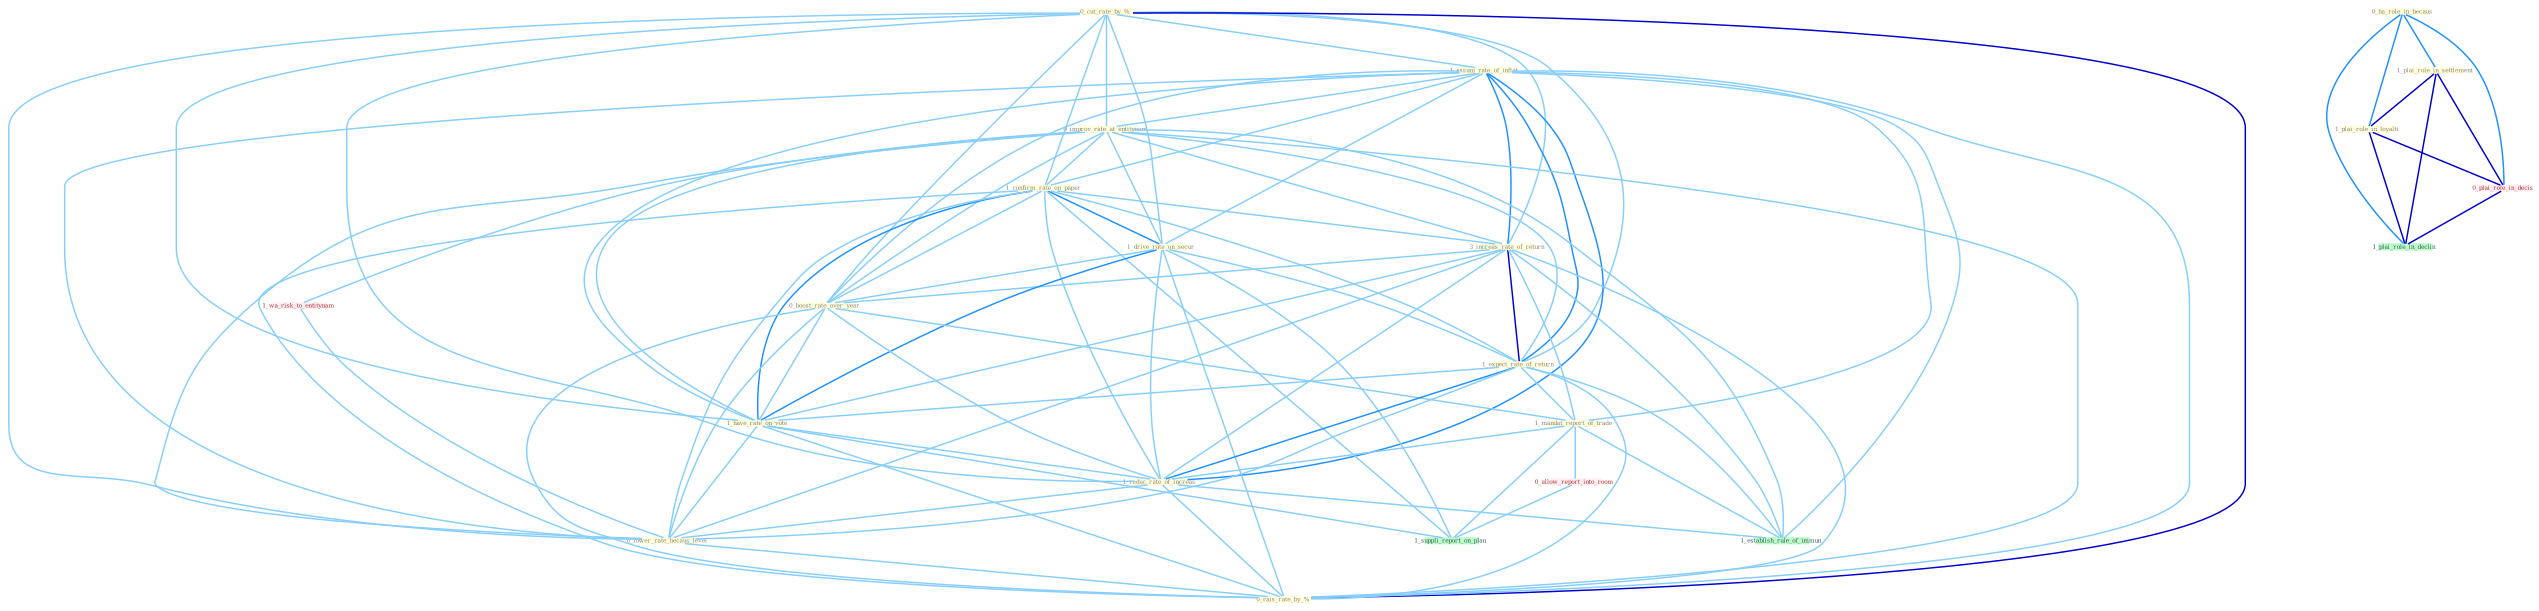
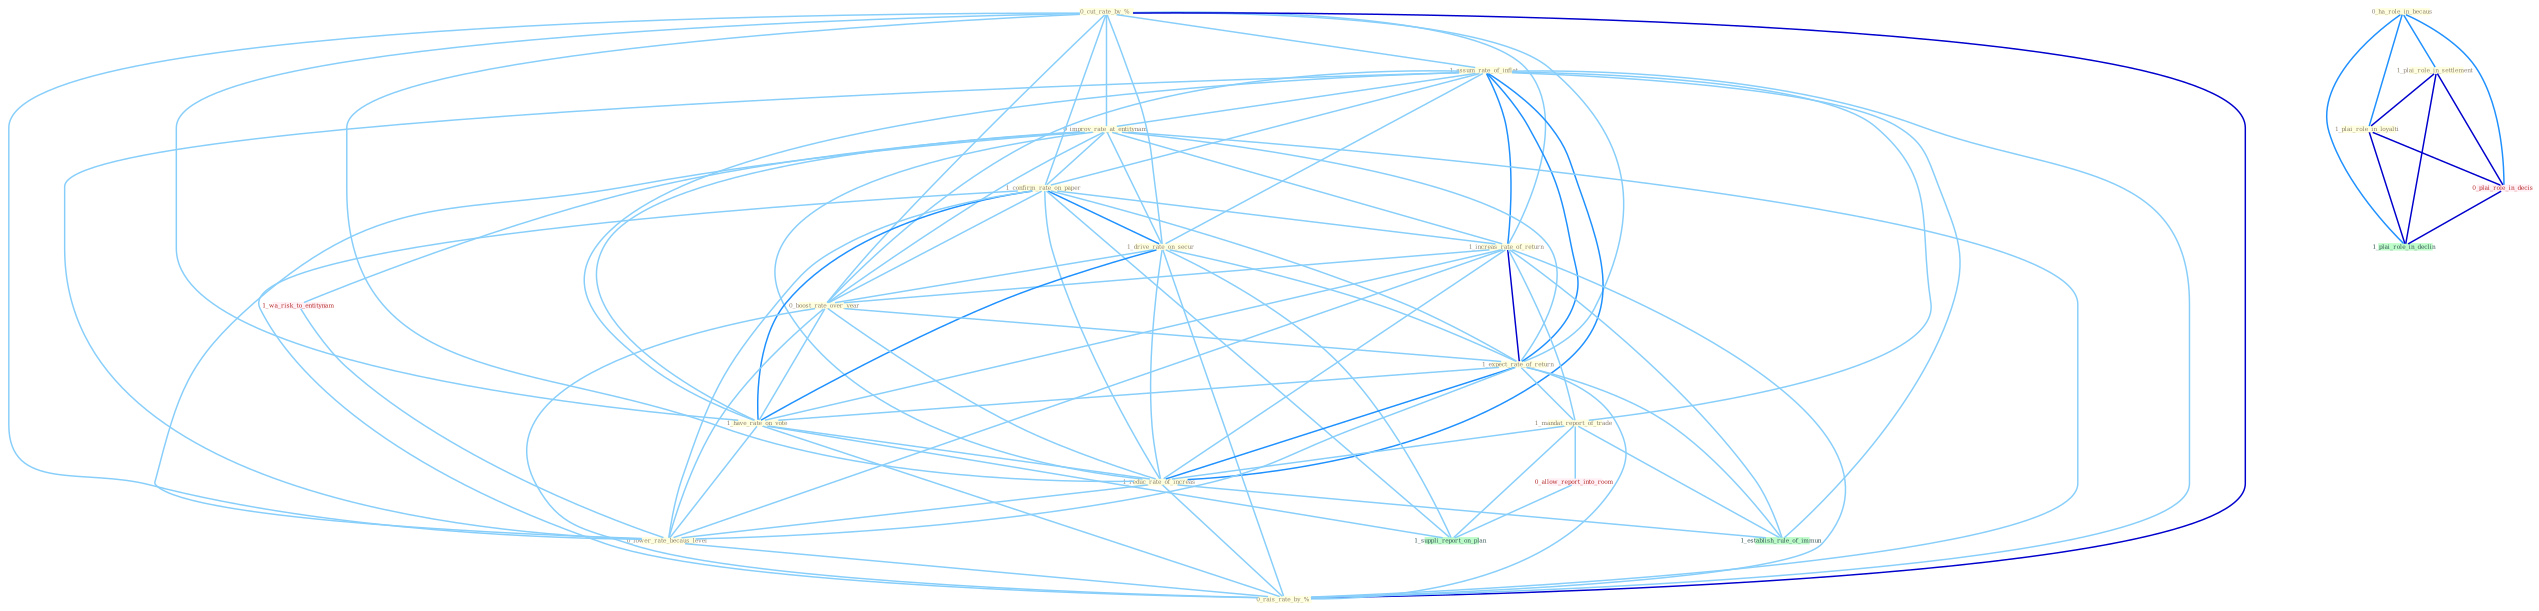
  graph {
    node [color="#ffffe0" fixedsize=true fontcolor="#8b7d6b" fontsize=4 shape=polygon style=filled]
    edge [color="#87cefa" w=1]
    "0_cut_rate_by_% " [height=.06 width=.5]
    "1_assum_rate_of_inflat " [height=.06 width=.5]
    "0_improv_rate_at_entitynam " [height=.06 width=.5]
    "1_confirm_rate_on_paper " [height=.06 width=.5]
-   "1_increas_rate_of_return " [height=.06 width=.5 label="3_increas_rate_of_return"]
+   "1_increas_rate_of_return " [height=.06 width=.5]
    "1_drive_rate_on_secur " [height=.06 width=.5]
    n7 [height=.06 label="0_ha_role_in_becaus" width=.5]
    "0_boost_rate_over_year " [height=.06 width=.5]
    "1_expect_rate_of_return " [height=.06 width=.5]
    "1_plai_role_in_settlement " [height=.06 width=.5]
    "1_mandat_report_of_trade " [height=.06 width=.5]
    "1_have_rate_on_vote " [height=.06 width=.5]
    "1_reduc_rate_of_increas " [height=.06 width=.5]
    "1_plai_role_in_loyalti " [height=.06 width=.5]
    "0_lower_rate_becaus_level " [height=.06 width=.5]
    "0_rais_rate_by_% " [height=.06 width=.5]
    "1_wa_risk_to_entitynam " [color="#fff0f5" fontcolor="#b22222" height=.06 width=.5]
    "0_plai_role_in_decis " [color="#fff0f5" fontcolor="#b22222" height=.06 width=.5]
    "0_allow_report_into_room " [color="#fff0f5" fontcolor="#b22222" height=.06 width=.5]
    "1_establish_rule_of_immun " [color="#BDFCC9" fontcolor="#2f4f4f" height=.06 width=.5]
    "1_suppli_report_on_plan " [color="#BDFCC9" fontcolor="#2f4f4f" height=.06 width=.5]
    "1_plai_role_in_declin " [color="#BDFCC9" fontcolor="#2f4f4f" height=.06 width=.5]
    subgraph sub_1 {
      "0_cut_rate_by_% "
      "1_assum_rate_of_inflat "
      "0_improv_rate_at_entitynam "
      "1_confirm_rate_on_paper "
      "1_increas_rate_of_return "
      "1_drive_rate_on_secur "
      n7
      "0_boost_rate_over_year "
      "1_expect_rate_of_return "
      "1_plai_role_in_settlement "
      "1_mandat_report_of_trade "
      "1_have_rate_on_vote "
      "1_reduc_rate_of_increas "
      "1_plai_role_in_loyalti "
      "0_lower_rate_becaus_level "
      "0_rais_rate_by_% "
    }
    subgraph sub_2 {
      "1_wa_risk_to_entitynam "
      "0_plai_role_in_decis "
      "0_allow_report_into_room "
    }
    "0_cut_rate_by_% " -- "1_assum_rate_of_inflat "
    "0_cut_rate_by_% " -- "0_improv_rate_at_entitynam "
    "0_cut_rate_by_% " -- "1_confirm_rate_on_paper "
    "0_cut_rate_by_% " -- "1_increas_rate_of_return "
    "0_cut_rate_by_% " -- "1_drive_rate_on_secur "
    "0_cut_rate_by_% " -- "0_boost_rate_over_year "
    "0_cut_rate_by_% " -- "1_expect_rate_of_return "
    "0_cut_rate_by_% " -- "1_have_rate_on_vote "
    "0_cut_rate_by_% " -- "1_reduc_rate_of_increas "
    "0_cut_rate_by_% " -- "0_lower_rate_becaus_level "
    "0_cut_rate_by_% " -- "0_rais_rate_by_% " [color="#0000cd" w=3]
    "1_assum_rate_of_inflat " -- "0_improv_rate_at_entitynam "
    "1_assum_rate_of_inflat " -- "1_confirm_rate_on_paper "
    "1_assum_rate_of_inflat " -- "1_increas_rate_of_return " [color="#1e90ff" w=2]
    "1_assum_rate_of_inflat " -- "1_drive_rate_on_secur "
    "1_assum_rate_of_inflat " -- "0_boost_rate_over_year "
    "1_assum_rate_of_inflat " -- "1_expect_rate_of_return " [color="#1e90ff" w=2]
    "1_assum_rate_of_inflat " -- "1_mandat_report_of_trade "
    "1_assum_rate_of_inflat " -- "1_have_rate_on_vote "
    "1_assum_rate_of_inflat " -- "1_reduc_rate_of_increas " [color="#1e90ff" w=2]
    "1_assum_rate_of_inflat " -- "0_lower_rate_becaus_level "
    "1_assum_rate_of_inflat " -- "0_rais_rate_by_% "
    "1_assum_rate_of_inflat " -- "1_establish_rule_of_immun "
    "0_improv_rate_at_entitynam " -- "1_confirm_rate_on_paper "
    "0_improv_rate_at_entitynam " -- "1_increas_rate_of_return "
    "0_improv_rate_at_entitynam " -- "1_drive_rate_on_secur "
    "0_improv_rate_at_entitynam " -- "0_boost_rate_over_year "
    "0_improv_rate_at_entitynam " -- "1_expect_rate_of_return "
    "0_improv_rate_at_entitynam " -- "1_have_rate_on_vote "
-   "0_improv_rate_at_entitynam " -- "1_establish_rule_of_immun "
+   "0_improv_rate_at_entitynam " -- "1_reduc_rate_of_increas "
    "0_improv_rate_at_entitynam " -- "0_lower_rate_becaus_level "
    "0_improv_rate_at_entitynam " -- "0_rais_rate_by_% "
    "0_improv_rate_at_entitynam " -- "1_wa_risk_to_entitynam "
    "1_confirm_rate_on_paper " -- "1_increas_rate_of_return "
    "1_confirm_rate_on_paper " -- "1_drive_rate_on_secur " [color="#1e90ff" w=2]
    "1_confirm_rate_on_paper " -- "0_boost_rate_over_year "
    "1_confirm_rate_on_paper " -- "1_expect_rate_of_return "
    "1_confirm_rate_on_paper " -- "1_have_rate_on_vote " [color="#1e90ff" w=2]
    "1_confirm_rate_on_paper " -- "1_reduc_rate_of_increas "
    "1_confirm_rate_on_paper " -- "0_lower_rate_becaus_level "
    "1_confirm_rate_on_paper " -- "0_rais_rate_by_% "
    "1_confirm_rate_on_paper " -- "1_suppli_report_on_plan "
    "1_increas_rate_of_return " -- "0_boost_rate_over_year "
    "1_increas_rate_of_return " -- "1_expect_rate_of_return " [color="#0000cd" w=3]
    "1_increas_rate_of_return " -- "1_mandat_report_of_trade "
    "1_increas_rate_of_return " -- "1_have_rate_on_vote "
    "1_increas_rate_of_return " -- "1_reduc_rate_of_increas " [w=2]
    "1_increas_rate_of_return " -- "0_lower_rate_becaus_level "
    "1_increas_rate_of_return " -- "0_rais_rate_by_% "
    "1_increas_rate_of_return " -- "1_establish_rule_of_immun "
    "1_drive_rate_on_secur " -- "0_boost_rate_over_year "
    "1_drive_rate_on_secur " -- "1_expect_rate_of_return "
    "1_drive_rate_on_secur " -- "1_have_rate_on_vote " [color="#1e90ff" w=2]
    "1_drive_rate_on_secur " -- "1_reduc_rate_of_increas "
    "1_drive_rate_on_secur " -- "0_rais_rate_by_% "
    "1_drive_rate_on_secur " -- "1_suppli_report_on_plan "
    n7 -- "1_plai_role_in_settlement " [color="#1e90ff" w=2]
    n7 -- "1_plai_role_in_loyalti " [color="#1e90ff" w=2]
    n7 -- "0_plai_role_in_decis " [color="#1e90ff" w=2]
    n7 -- "1_plai_role_in_declin " [color="#1e90ff" w=2]
-   "0_boost_rate_over_year " -- "1_mandat_report_of_trade "
+   "0_boost_rate_over_year " -- "1_expect_rate_of_return "
    "0_boost_rate_over_year " -- "1_have_rate_on_vote "
    "0_boost_rate_over_year " -- "1_reduc_rate_of_increas "
    "0_boost_rate_over_year " -- "0_lower_rate_becaus_level "
    "0_boost_rate_over_year " -- "0_rais_rate_by_% "
    "1_expect_rate_of_return " -- "1_mandat_report_of_trade "
    "1_expect_rate_of_return " -- "1_have_rate_on_vote "
    "1_expect_rate_of_return " -- "1_reduc_rate_of_increas " [color="#1e90ff" w=2]
    "1_expect_rate_of_return " -- "0_lower_rate_becaus_level "
    "1_expect_rate_of_return " -- "0_rais_rate_by_% "
    "1_expect_rate_of_return " -- "1_establish_rule_of_immun "
    "1_plai_role_in_settlement " -- "1_plai_role_in_loyalti " [color="#0000cd" w=3]
    "1_plai_role_in_settlement " -- "0_plai_role_in_decis " [color="#0000cd" w=3]
    "1_plai_role_in_settlement " -- "1_plai_role_in_declin " [color="#0000cd" w=3]
    "1_mandat_report_of_trade " -- "1_reduc_rate_of_increas "
    "1_mandat_report_of_trade " -- "0_allow_report_into_room "
    "1_mandat_report_of_trade " -- "1_establish_rule_of_immun "
    "1_mandat_report_of_trade " -- "1_suppli_report_on_plan "
    "1_have_rate_on_vote " -- "1_reduc_rate_of_increas "
    "1_have_rate_on_vote " -- "0_lower_rate_becaus_level "
    "1_have_rate_on_vote " -- "0_rais_rate_by_% "
    "1_have_rate_on_vote " -- "1_suppli_report_on_plan "
    "1_reduc_rate_of_increas " -- "0_lower_rate_becaus_level "
    "1_reduc_rate_of_increas " -- "0_rais_rate_by_% "
    "1_reduc_rate_of_increas " -- "1_establish_rule_of_immun "
    "1_plai_role_in_loyalti " -- "0_plai_role_in_decis " [color="#0000cd" w=3]
    "1_plai_role_in_loyalti " -- "1_plai_role_in_declin " [color="#0000cd" w=3]
    "0_lower_rate_becaus_level " -- "0_rais_rate_by_% "
    "1_wa_risk_to_entitynam " -- "0_lower_rate_becaus_level "
    "0_plai_role_in_decis " -- "1_plai_role_in_declin " [color="#0000cd" w=3]
    "0_allow_report_into_room " -- "1_suppli_report_on_plan "
  }
